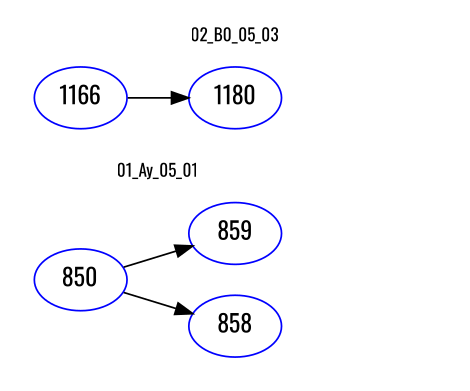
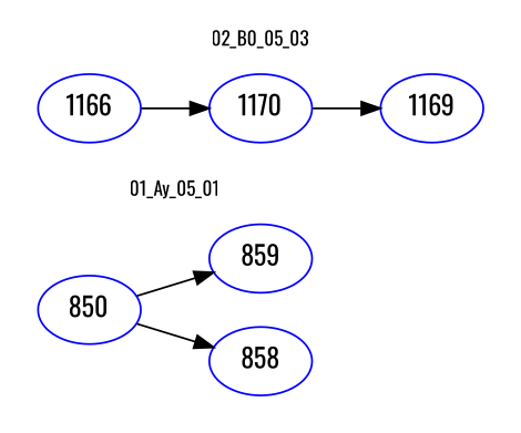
  digraph {
    fontname=Oswald
    rankdir=LR
    node [color=blue fontname=Oswald]
    edge [color=black fontname=Oswald]
    n1 [label=850]
    n2 [label=858]
    n3 [label=859]
    n4 [label=1166]
-   n5 [label=1180]
+   n5 [label=1170]
+   n6 [label=1169]
    subgraph cluster_1 {
      color=white
      fontsize=10
      label="01_Ay_05_01"
      n1
      n2
      n3
    }
    subgraph cluster_2 {
      color=white
      fontsize=10
      label="02_B0_05_03"
      n4
      n5
+     n6
    }
    n1 -> n2
    n1 -> n3
    n4 -> n5
+   n5 -> n6
  }
